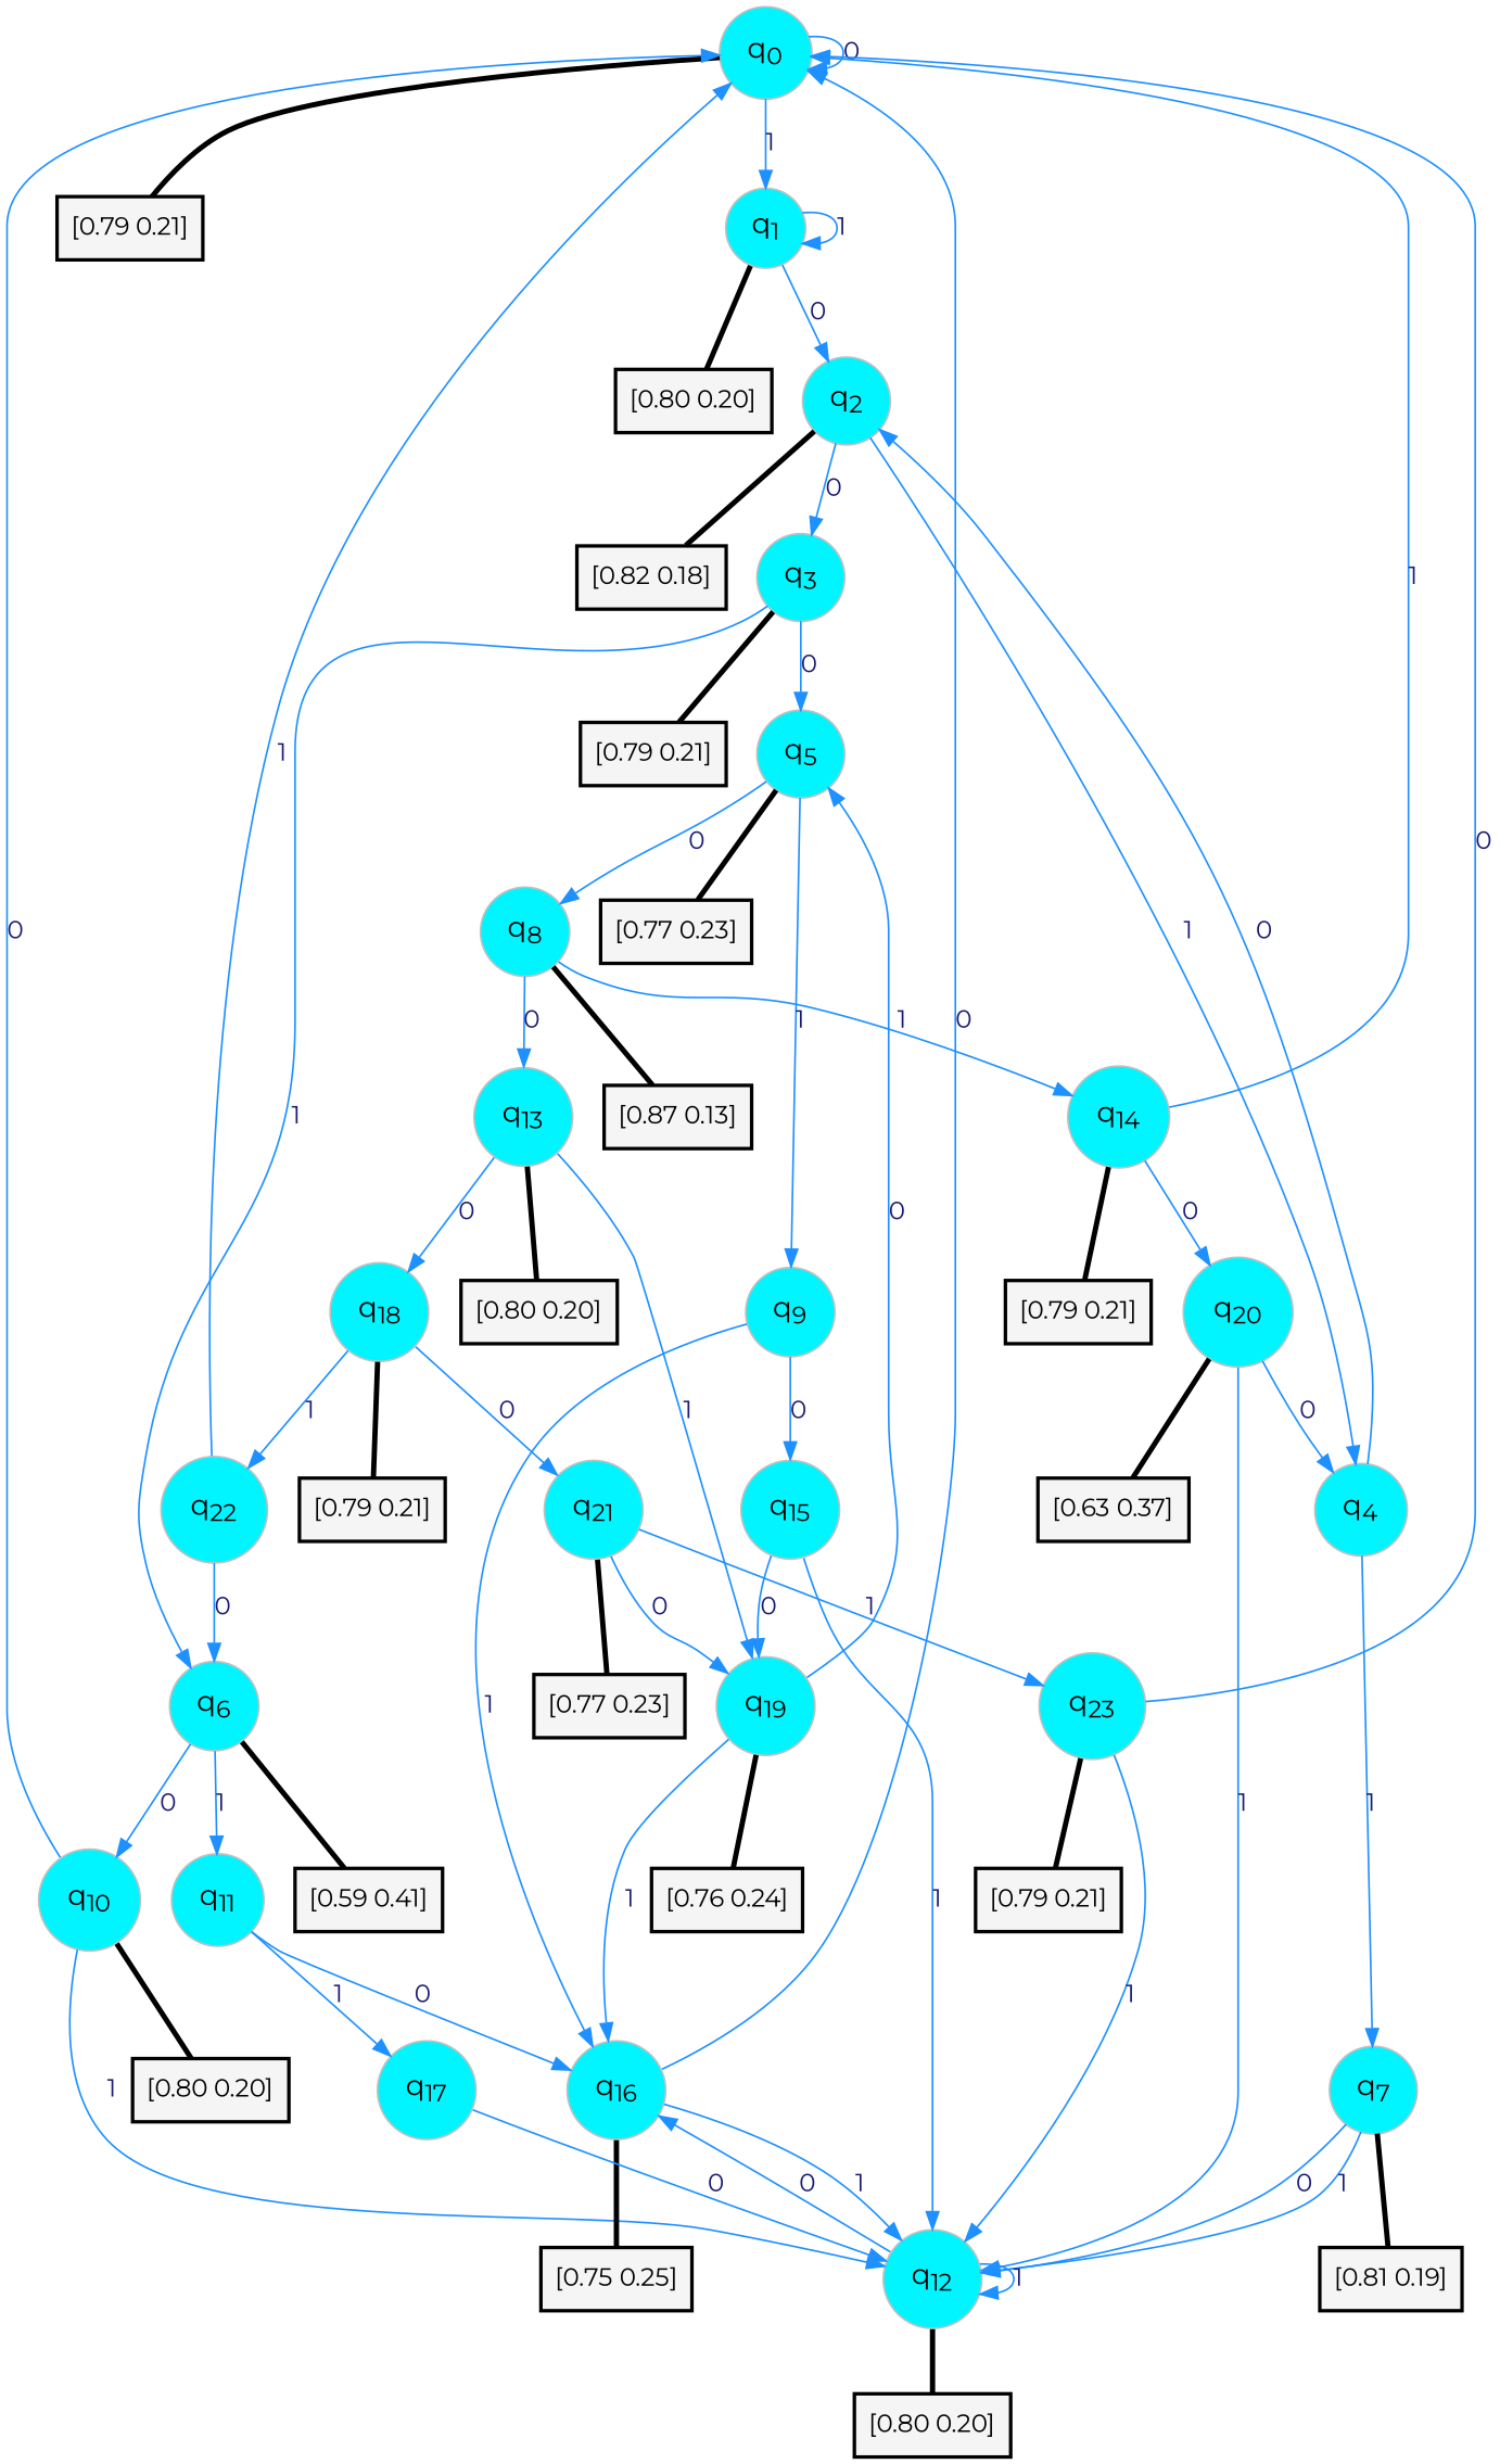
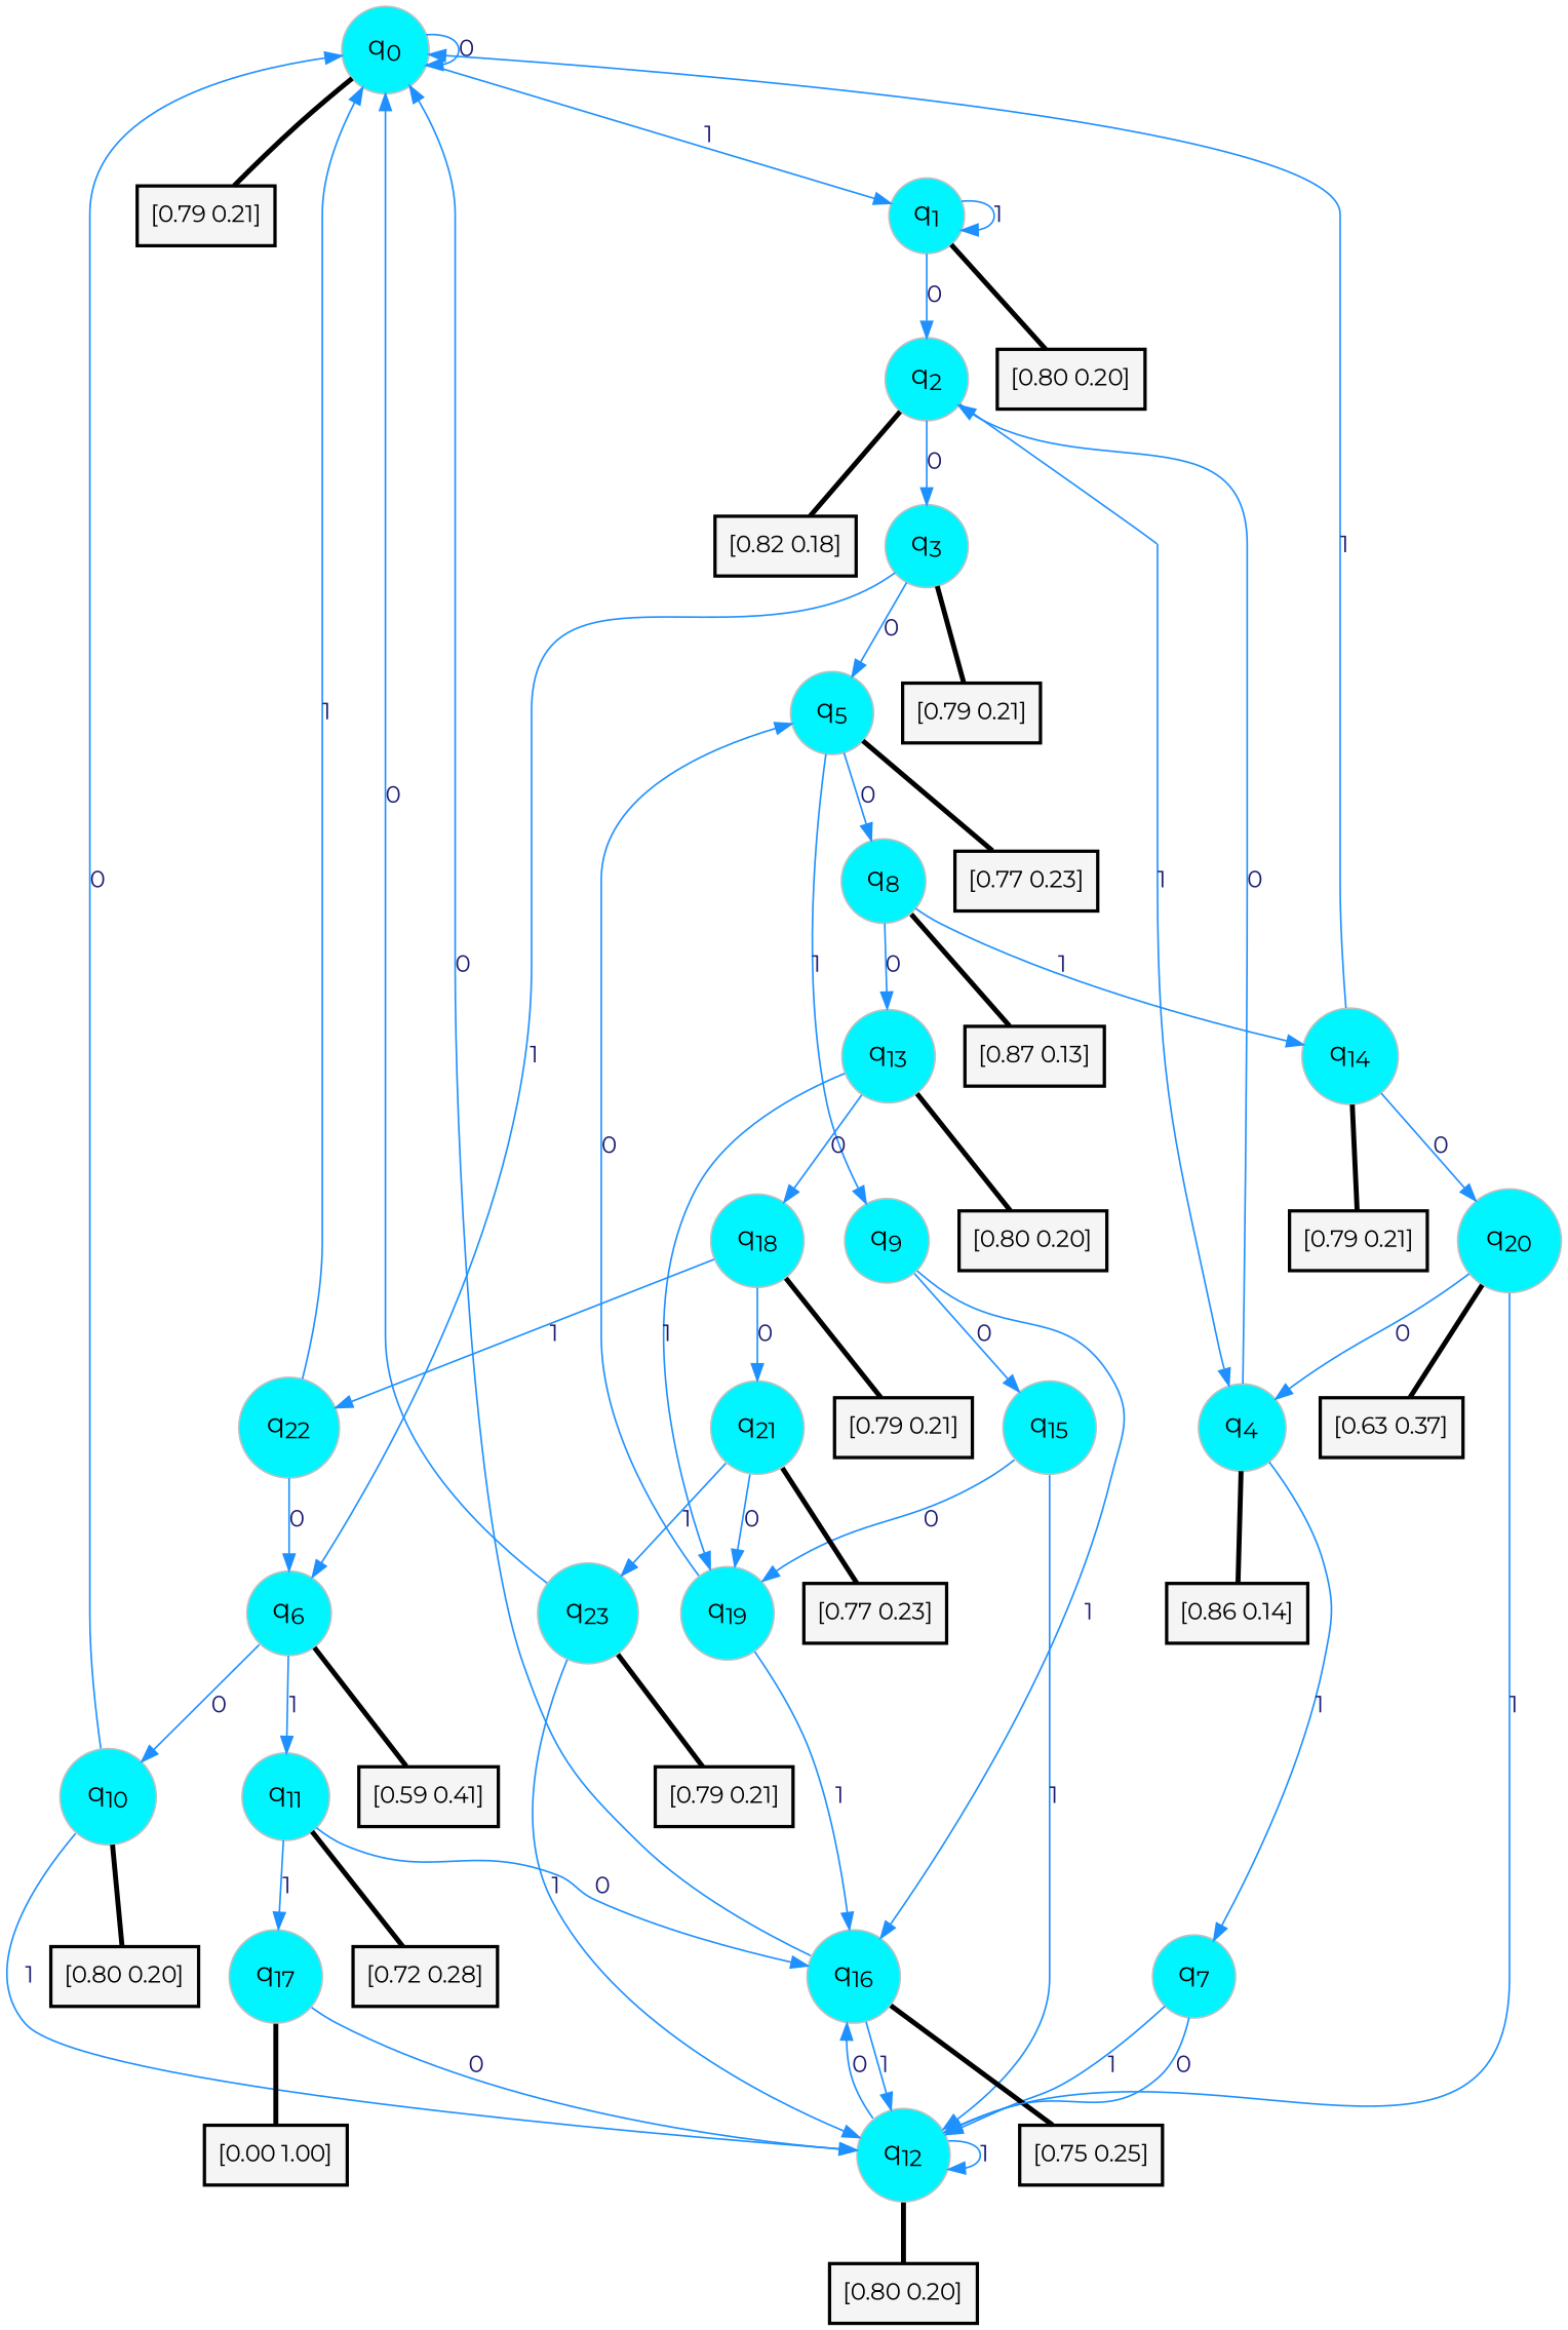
  digraph {
    fontname=Montserrat
    rankdir=TD
    node [color=gray fillcolor=turquoise1 fontcolor=black fontname=Montserrat fontsize=16 fontweight=bold shape=circle style=filled]
    edge [arrowsize=1 color=dodgerblue1 fontcolor=midnightblue fontname=Montserrat fontweight=bold penwidth=1 style=solid weight=20]
    n1 [label=<q<SUB>0</SUB>>]
    n2 [label=<q<SUB>1</SUB>>]
    n3 [color=black fillcolor=whitesmoke fontsize=14 label="[0.79 0.21]" penwidth=2 shape=box]
    n4 [label=<q<SUB>2</SUB>>]
    n5 [color=black fillcolor=whitesmoke fontsize=14 label="[0.80 0.20]" penwidth=2 shape=box]
    n6 [label=<q<SUB>3</SUB>>]
    n7 [label=<q<SUB>4</SUB>>]
    n8 [color=black fillcolor=whitesmoke fontsize=14 label="[0.82 0.18]" penwidth=2 shape=box]
    n9 [label=<q<SUB>5</SUB>>]
    n10 [label=<q<SUB>6</SUB>>]
    n11 [color=black fillcolor=whitesmoke fontsize=14 label="[0.79 0.21]" penwidth=2 shape=box]
    n12 [label=<q<SUB>7</SUB>>]
+   n13 [color=black fillcolor=whitesmoke fontsize=14 label="[0.86 0.14]" penwidth=2 shape=box]
    n14 [label=<q<SUB>8</SUB>>]
    n15 [label=<q<SUB>9</SUB>>]
    n16 [color=black fillcolor=whitesmoke fontsize=14 label="[0.77 0.23]" penwidth=2 shape=box]
    n17 [label=<q<SUB>10</SUB>>]
    n18 [label=<q<SUB>11</SUB>>]
    n19 [color=black fillcolor=whitesmoke fontsize=14 label="[0.59 0.41]" penwidth=2 shape=box]
    n20 [label=<q<SUB>12</SUB>>]
-   n21 [color=black fillcolor=whitesmoke fontsize=14 label="[0.81 0.19]" penwidth=2 shape=box]
    n22 [label=<q<SUB>13</SUB>>]
    n23 [label=<q<SUB>14</SUB>>]
    n24 [color=black fillcolor=whitesmoke fontsize=14 label="[0.87 0.13]" penwidth=2 shape=box]
    n25 [label=<q<SUB>15</SUB>>]
    n26 [label=<q<SUB>16</SUB>>]
    n27 [color=black fillcolor=whitesmoke fontsize=14 label="[0.80 0.20]" penwidth=2 shape=box]
    n28 [label=<q<SUB>17</SUB>>]
+   n29 [color=black fillcolor=whitesmoke fontsize=14 label="[0.72 0.28]" penwidth=2 shape=box]
    n30 [color=black fillcolor=whitesmoke fontsize=14 label="[0.80 0.20]" penwidth=2 shape=box]
    n31 [label=<q<SUB>18</SUB>>]
    n32 [label=<q<SUB>19</SUB>>]
    n33 [color=black fillcolor=whitesmoke fontsize=14 label="[0.80 0.20]" penwidth=2 shape=box]
    n34 [label=<q<SUB>20</SUB>>]
    n35 [color=black fillcolor=whitesmoke fontsize=14 label="[0.79 0.21]" penwidth=2 shape=box]
    n36 [color=black fillcolor=whitesmoke fontsize=14 label="[0.75 0.25]" penwidth=2 shape=box]
+   n37 [color=black fillcolor=whitesmoke fontsize=14 label="[0.00 1.00]" penwidth=2 shape=box]
    n38 [label=<q<SUB>21</SUB>>]
    n39 [label=<q<SUB>22</SUB>>]
    n40 [color=black fillcolor=whitesmoke fontsize=14 label="[0.79 0.21]" penwidth=2 shape=box]
-   n41 [color=black fillcolor=whitesmoke fontsize=14 label="[0.76 0.24]" penwidth=2 shape=box]
    n42 [color=black fillcolor=whitesmoke fontsize=14 label="[0.63 0.37]" penwidth=2 shape=box]
    n43 [label=<q<SUB>23</SUB>>]
    n44 [color=black fillcolor=whitesmoke fontsize=14 label="[0.77 0.23]" penwidth=2 shape=box]
    n45 [color=black fillcolor=whitesmoke fontsize=14 label="[0.79 0.21]" penwidth=2 shape=box]
    n1 -> n1 [label=0]
    n1 -> n2 [label=1]
    n1 -> n3 [arrowhead=none color=black penwidth=3]
    n2 -> n2 [label=1]
    n2 -> n4 [label=0]
    n2 -> n5 [arrowhead=none color=black penwidth=3]
    n4 -> n6 [label=0]
    n4 -> n7 [label=1]
    n4 -> n8 [arrowhead=none color=black penwidth=3]
    n6 -> n9 [label=0]
    n6 -> n10 [label=1]
    n6 -> n11 [arrowhead=none color=black penwidth=3]
    n7 -> n4 [label=0]
    n7 -> n12 [label=1]
+   n7 -> n13 [arrowhead=none color=black penwidth=3]
    n9 -> n14 [label=0]
    n9 -> n15 [label=1]
    n9 -> n16 [arrowhead=none color=black penwidth=3]
    n10 -> n17 [label=0]
    n10 -> n18 [label=1]
    n10 -> n19 [arrowhead=none color=black penwidth=3]
    n12 -> n20 [label=0]
    n12 -> n20 [label=1]
-   n12 -> n21 [arrowhead=none color=black penwidth=3]
    n14 -> n22 [label=0]
    n14 -> n23 [label=1]
    n14 -> n24 [arrowhead=none color=black penwidth=3]
    n15 -> n25 [label=0]
    n15 -> n26 [label=1]
    n17 -> n1 [label=0]
    n17 -> n20 [label=1]
    n17 -> n27 [arrowhead=none color=black penwidth=3]
    n18 -> n26 [label=0]
    n18 -> n28 [label=1]
+   n18 -> n29 [arrowhead=none color=black penwidth=3]
    n20 -> n20 [label=1]
    n20 -> n26 [label=0]
    n20 -> n30 [arrowhead=none color=black penwidth=3]
    n22 -> n31 [label=0]
    n22 -> n32 [label=1]
    n22 -> n33 [arrowhead=none color=black penwidth=3]
    n23 -> n1 [label=1]
    n23 -> n34 [label=0]
    n23 -> n35 [arrowhead=none color=black penwidth=3]
    n25 -> n20 [label=1]
    n25 -> n32 [label=0]
    n26 -> n1 [label=0]
    n26 -> n20 [label=1]
    n26 -> n36 [arrowhead=none color=black penwidth=3]
    n28 -> n20 [label=0]
+   n28 -> n37 [arrowhead=none color=black penwidth=3]
    n31 -> n38 [label=0]
    n31 -> n39 [label=1]
    n31 -> n40 [arrowhead=none color=black penwidth=3]
    n32 -> n9 [label=0]
    n32 -> n26 [label=1]
-   n32 -> n41 [arrowhead=none color=black penwidth=3]
    n34 -> n7 [label=0]
    n34 -> n20 [label=1]
    n34 -> n42 [arrowhead=none color=black penwidth=3]
    n38 -> n32 [label=0]
    n38 -> n43 [label=1]
    n38 -> n44 [arrowhead=none color=black penwidth=3]
    n39 -> n1 [label=1]
    n39 -> n10 [label=0]
    n43 -> n1 [label=0]
    n43 -> n20 [label=1]
    n43 -> n45 [arrowhead=none color=black penwidth=3]
  }
